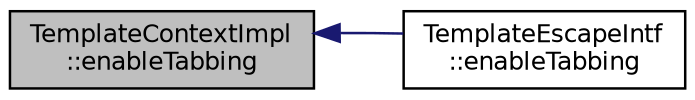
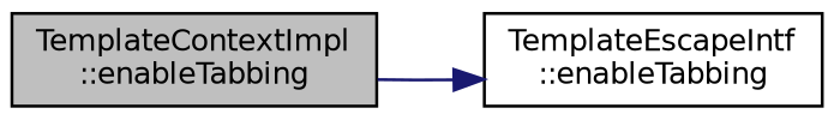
  digraph {
    rankdir=LR
    node [color=black fontname=Helvetica fontsize=10 shape=record style=filled]
    n1 [fillcolor=grey75 fontcolor=black height=0.2 label="TemplateContextImpl\l::enableTabbing" width=0.4]
    n2 [fillcolor=white height=0.2 label="TemplateEscapeIntf\l::enableTabbing" width=0.4]
-   n2 -> n1 [color=midnightblue fontname=Helvetica fontsize=10 labelfontname=Helvetica labelfontsize=10 style=solid]
+   n1 -> n2 [color=midnightblue fontname=Helvetica fontsize=10 labelfontname=Helvetica labelfontsize=10 style=solid]
  }
